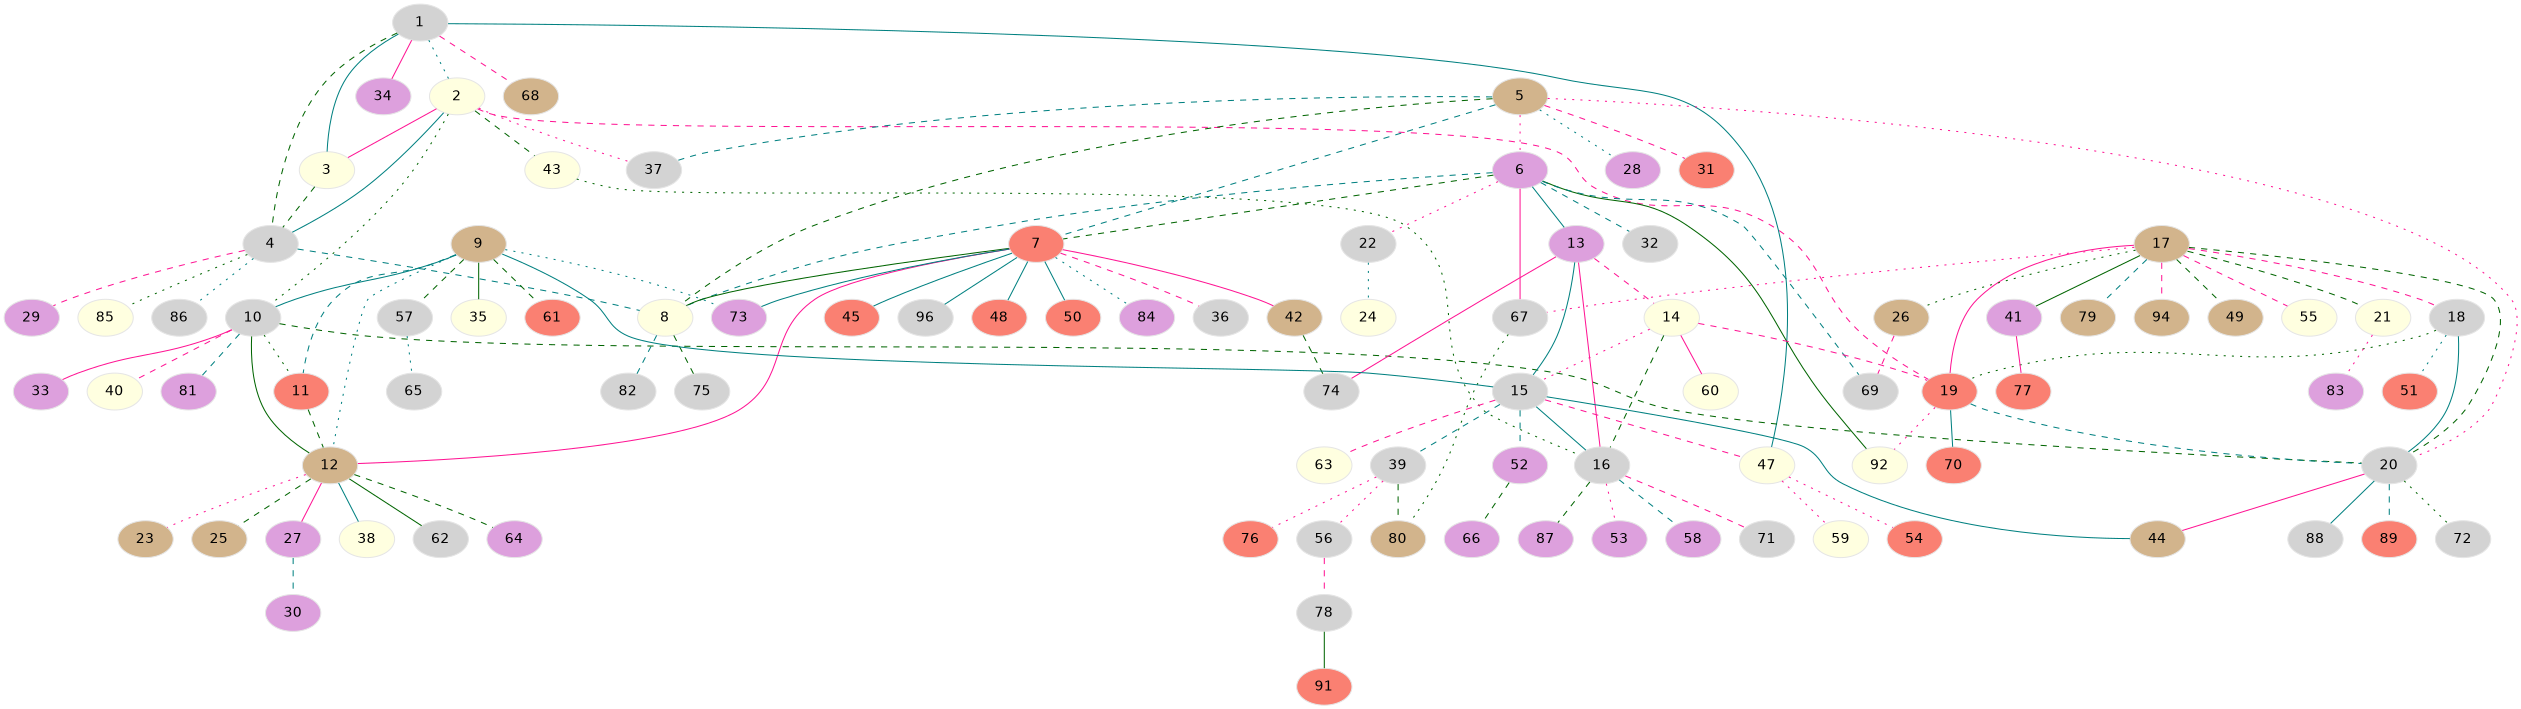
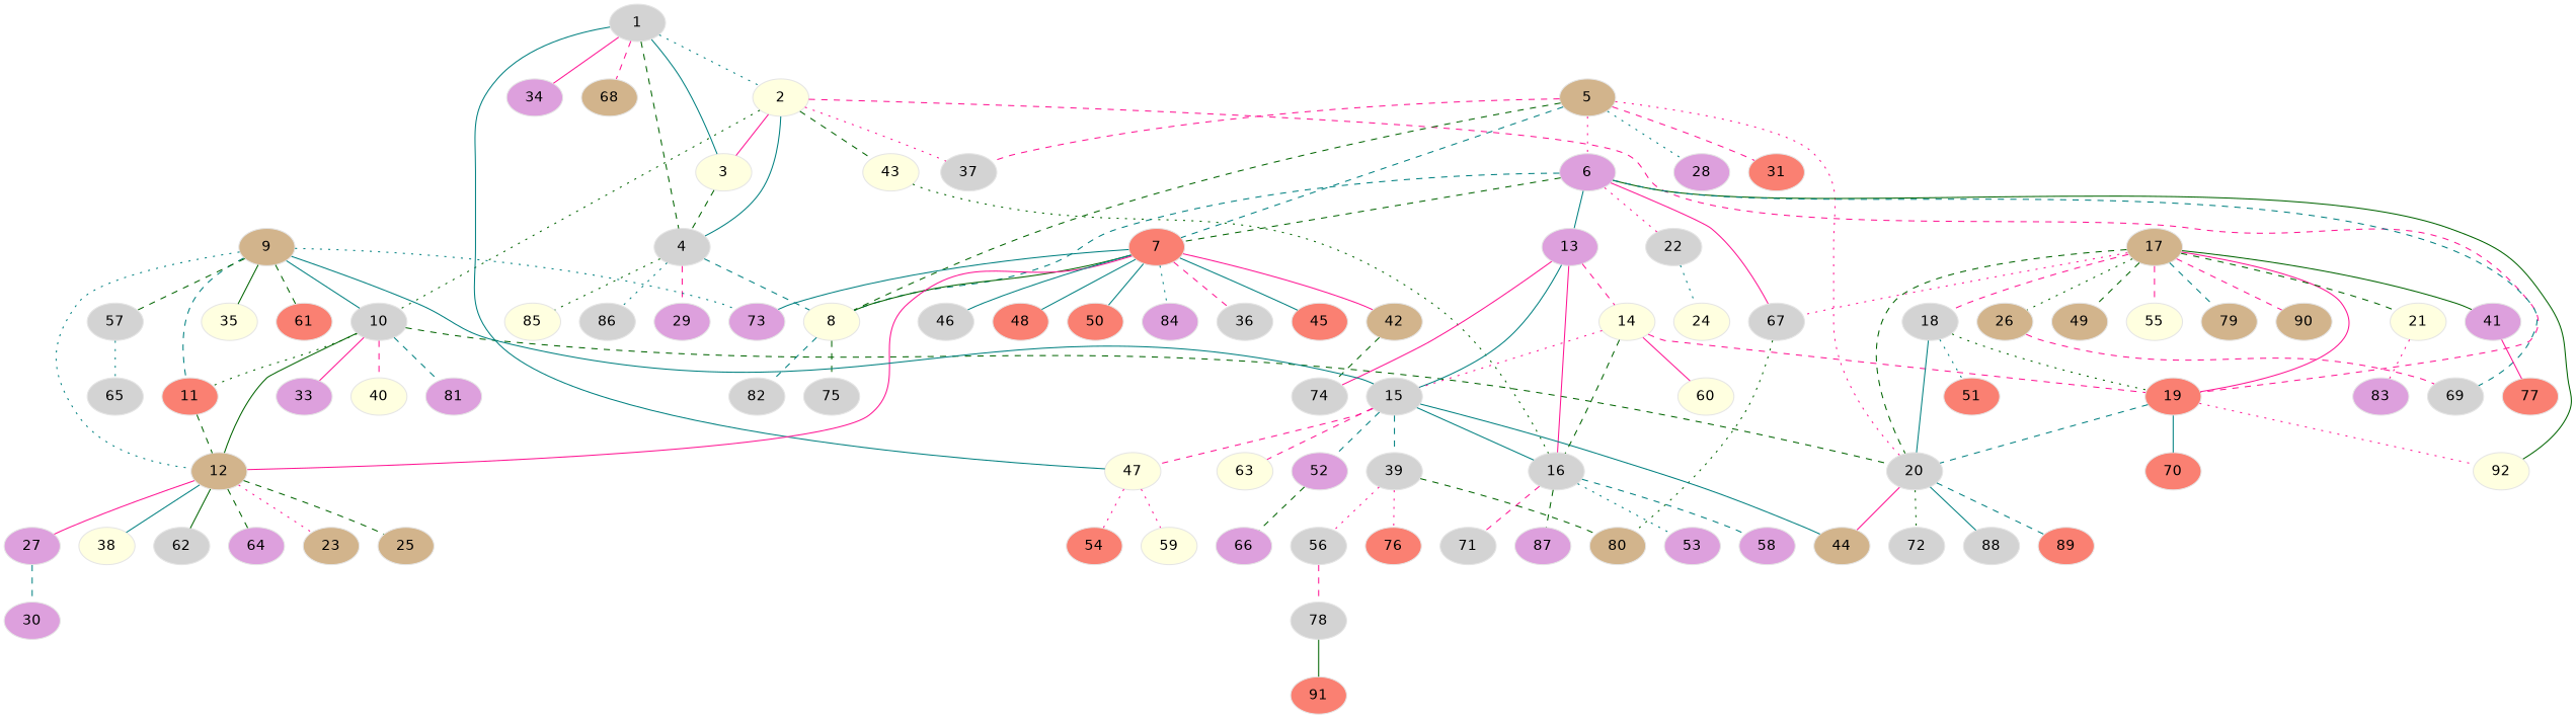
  graph {
    fontname="DejaVu Sans"
    node [color=gray90 fillcolor=lightgrey fontname="DejaVu Sans" style=filled]
    edge [color=deeppink fontname="DejaVu Sans" style=dashed]
    2 [fillcolor=lightyellow]
    1
    3 [fillcolor=lightyellow]
    4
    34 [fillcolor=plum]
    47 [fillcolor=lightyellow]
    68 [fillcolor=tan]
    10
    19 [fillcolor=salmon]
    37
    43 [fillcolor=lightyellow]
    8 [fillcolor=lightyellow]
    29 [fillcolor=plum]
    85 [fillcolor=lightyellow]
    86
    54 [fillcolor=salmon]
    59 [fillcolor=lightyellow]
    20
    12 [fillcolor=tan]
    11 [fillcolor=salmon]
    33 [fillcolor=plum]
    40 [fillcolor=lightyellow]
    81 [fillcolor=plum]
    53 [fillcolor=plum]
    16
    58 [fillcolor=plum]
    71
    87 [fillcolor=plum]
    92 [fillcolor=lightyellow]
    70 [fillcolor=salmon]
    75
    82
    5 [fillcolor=tan]
    6 [fillcolor=plum]
    7 [fillcolor=salmon]
    28 [fillcolor=plum]
    31 [fillcolor=salmon]
    13 [fillcolor=plum]
    22
-   32
    67
    69
    36
    42 [fillcolor=tan]
    45 [fillcolor=salmon]
-   46 [label=96]
+   46
    48 [fillcolor=salmon]
    50 [fillcolor=salmon]
    73 [fillcolor=plum]
    84 [fillcolor=plum]
    44 [fillcolor=tan]
    72
    88
    89 [fillcolor=salmon]
    15
    14 [fillcolor=lightyellow]
    74
    24 [fillcolor=lightyellow]
    80 [fillcolor=tan]
    23 [fillcolor=tan]
    25 [fillcolor=tan]
    27 [fillcolor=plum]
    38 [fillcolor=lightyellow]
    62
    64 [fillcolor=plum]
    9 [fillcolor=tan]
    35 [fillcolor=lightyellow]
    61 [fillcolor=salmon]
    57
    39
    52 [fillcolor=plum]
    63 [fillcolor=lightyellow]
    30 [fillcolor=plum]
    60 [fillcolor=lightyellow]
    56
    76 [fillcolor=salmon]
    66 [fillcolor=plum]
    17 [fillcolor=tan]
    18
    21 [fillcolor=lightyellow]
    26 [fillcolor=tan]
    41 [fillcolor=plum]
    49 [fillcolor=tan]
    55 [fillcolor=lightyellow]
    79 [fillcolor=tan]
-   90 [fillcolor=tan label=94]
+   90 [fillcolor=tan]
    51 [fillcolor=salmon]
    83 [fillcolor=plum]
    77 [fillcolor=salmon]
    65
    78
    91 [fillcolor=salmon]
    2 -- 3 [style=solid]
    2 -- 4 [color=teal style=solid]
    2 -- 10 [color=darkgreen style=dotted]
    2 -- 19
    2 -- 37 [style=dotted]
    2 -- 43 [color=darkgreen]
    1 -- 2 [color=teal style=dotted]
    1 -- 3 [color=teal style=solid]
    1 -- 4 [color=darkgreen]
    1 -- 34 [style=solid]
    1 -- 47 [color=teal style=solid]
    1 -- 68
    3 -- 4 [color=darkgreen]
    4 -- 8 [color=teal]
    4 -- 29
    4 -- 85 [color=darkgreen style=dotted]
    4 -- 86 [color=teal style=dotted]
    47 -- 54 [style=dotted]
    47 -- 59 [style=dotted]
    10 -- 20 [color=darkgreen]
    10 -- 12 [color=darkgreen style=solid]
    10 -- 11 [color=darkgreen style=dotted]
    10 -- 33 [style=solid]
    10 -- 40
    10 -- 81 [color=teal]
    19 -- 20 [color=teal]
    19 -- 92 [style=dotted]
    19 -- 70 [color=teal style=solid]
    43 -- 16 [color=darkgreen style=dotted]
    8 -- 75 [color=darkgreen]
    8 -- 82 [color=teal]
    20 -- 44 [style=solid]
    20 -- 72 [color=darkgreen style=dotted]
    20 -- 88 [color=teal style=solid]
    20 -- 89 [color=teal]
    12 -- 23 [style=dotted]
    12 -- 25 [color=darkgreen]
    12 -- 27 [style=solid]
    12 -- 38 [color=teal style=solid]
    12 -- 62 [color=darkgreen style=solid]
    12 -- 64 [color=darkgreen]
    11 -- 12 [color=darkgreen]
-   16 -- 53 [style=dotted]
+   16 -- 53 [color=teal style=dotted]
    16 -- 58 [color=teal]
    16 -- 71
    16 -- 87 [color=darkgreen]
-   5 -- 37 [color=teal]
+   5 -- 37
    5 -- 8 [color=darkgreen]
    5 -- 20 [style=dotted]
    5 -- 6 [style=dotted]
    5 -- 7 [color=teal]
    5 -- 28 [color=teal style=dotted]
    5 -- 31
    6 -- 8 [color=teal]
    6 -- 92 [color=darkgreen style=solid]
    6 -- 7 [color=darkgreen]
    6 -- 13 [color=teal style=solid]
    6 -- 22 [style=dotted]
-   6 -- 32 [color=teal]
    6 -- 67 [style=solid]
    6 -- 69 [color=teal]
    7 -- 8 [color=darkgreen style=solid]
    7 -- 12 [style=solid]
    7 -- 36
    7 -- 42 [style=solid]
    7 -- 45 [color=teal style=solid]
    7 -- 46 [color=teal style=solid]
    7 -- 48 [color=teal style=solid]
    7 -- 50 [color=teal style=solid]
    7 -- 73 [color=teal style=solid]
    7 -- 84 [color=teal style=dotted]
    13 -- 16 [style=solid]
    13 -- 15 [color=teal style=solid]
    13 -- 14
    13 -- 74 [style=solid]
    22 -- 24 [color=teal style=dotted]
    67 -- 80 [color=darkgreen style=dotted]
    42 -- 74 [color=darkgreen]
    15 -- 47
    15 -- 16 [color=teal style=solid]
    15 -- 44 [color=teal style=solid]
    15 -- 39 [color=teal]
    15 -- 52 [color=teal]
    15 -- 63
    14 -- 19
    14 -- 16 [color=darkgreen]
    14 -- 15 [style=dotted]
    14 -- 60 [style=solid]
    27 -- 30 [color=teal]
    9 -- 10 [color=teal style=solid]
    9 -- 12 [color=teal style=dotted]
    9 -- 11 [color=teal]
    9 -- 73 [color=teal style=dotted]
    9 -- 15 [color=teal style=solid]
    9 -- 35 [color=darkgreen style=solid]
    9 -- 61 [color=darkgreen]
    9 -- 57 [color=darkgreen]
    57 -- 65 [color=teal style=dotted]
    39 -- 80 [color=darkgreen]
    39 -- 56 [style=dotted]
    39 -- 76 [style=dotted]
    52 -- 66 [color=darkgreen]
    56 -- 78
    17 -- 19 [style=solid]
    17 -- 20 [color=darkgreen]
    17 -- 67 [style=dotted]
    17 -- 18
    17 -- 21 [color=darkgreen]
    17 -- 26 [color=darkgreen style=dotted]
    17 -- 41 [color=darkgreen style=solid]
    17 -- 49 [color=darkgreen]
    17 -- 55
    17 -- 79 [color=teal]
    17 -- 90
    18 -- 19 [color=darkgreen style=dotted]
    18 -- 20 [color=teal style=solid]
    18 -- 51 [color=teal style=dotted]
    21 -- 83 [style=dotted]
    26 -- 69
    41 -- 77 [style=solid]
    78 -- 91 [color=darkgreen style=solid]
  }
